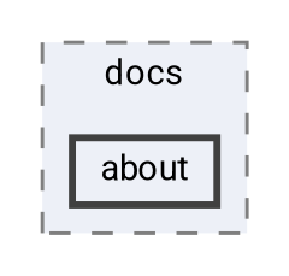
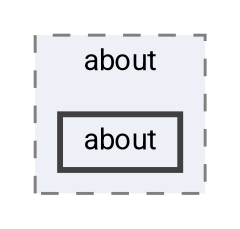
  digraph {
    compound=true
    fontname=Roboto
    n1 [color=grey25 fillcolor="#edf0f7" fontname=Roboto fontsize=10 height=0.2 label=about shape=box style="filled,bold" width=0.4]
    subgraph cluster_1 {
      bgcolor="#edf0f7"
      fontsize=10
-     label=docs
+     label=about
      pencolor=grey50
      style="filled,dashed"
      n1
    }
  }
